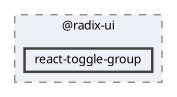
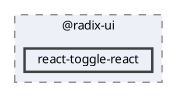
  digraph {
    compound=true
    rankdir=LR
    fontname="Noto Sans"
-   n1 [color=grey25 fillcolor="#edf0f7" fontname="Noto Sans" fontsize=10 height=0.2 label="react-toggle-group" shape=box style="filled,bold" width=0.4]
+   n1 [color=grey25 fillcolor="#edf0f7" fontname="Noto Sans" fontsize=10 height=0.2 label="react-toggle-react" shape=box style="filled,bold" width=0.4]
    subgraph cluster_1 {
      bgcolor="#edf0f7"
      fontsize=10
      label="@radix-ui"
      pencolor=grey50
      style="filled,dashed"
      n1
    }
  }
